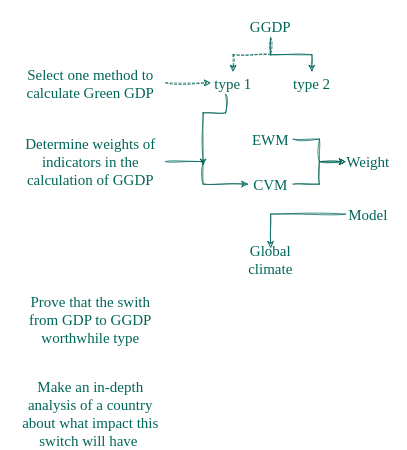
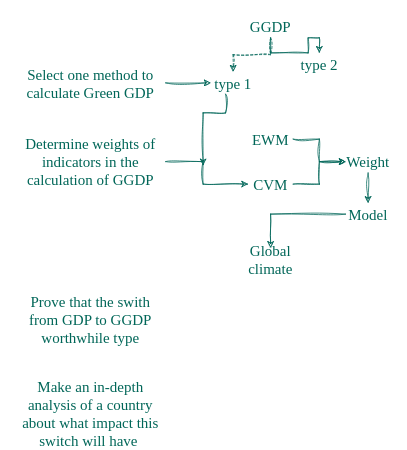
  <mxCell id="0" />
  <mxCell id="1" parent="0" />
  <mxCell id="2" style="edgeStyle=orthogonalEdgeStyle;rounded=0;sketch=1;hachureGap=4;jiggle=2;curveFitting=1;orthogonalLoop=1;jettySize=auto;html=1;strokeColor=#006658;fontFamily=Architects Daughter;fontSource=https%3A%2F%2Ffonts.googleapis.com%2Fcss%3Ffamily%3DArchitects%2BDaughter;fontSize=16;fontColor=#006658;fillColor=#21C0A5;" edge="1" parent="1"><mxGeometry relative="1" as="geometry"><mxPoint x="310" y="80" as="targetPoint" /><mxPoint x="310" y="80" as="sourcePoint" /></mxGeometry></mxCell>
- <mxCell id="3" style="edgeStyle=orthogonalEdgeStyle;rounded=0;sketch=1;hachureGap=4;jiggle=2;curveFitting=1;orthogonalLoop=1;jettySize=auto;html=1;strokeColor=#006658;fontFamily=Architects Daughter;fontSource=https%3A%2F%2Ffonts.googleapis.com%2Fcss%3Ffamily%3DArchitects%2BDaughter;fontSize=16;fontColor=#006658;fillColor=#21C0A5;dashed=1;" edge="1" parent="1" source="4" target="10"><mxGeometry relative="1" as="geometry"><mxPoint x="310" y="110" as="targetPoint" /><Array as="points" /></mxGeometry></mxCell>
+ <mxCell id="3" style="edgeStyle=orthogonalEdgeStyle;rounded=0;sketch=1;hachureGap=4;jiggle=2;curveFitting=1;orthogonalLoop=1;jettySize=auto;html=1;strokeColor=#006658;fontFamily=Architects Daughter;fontSource=https%3A%2F%2Ffonts.googleapis.com%2Fcss%3Ffamily%3DArchitects%2BDaughter;fontSize=16;fontColor=#006658;fillColor=#21C0A5;" edge="1" parent="1" source="4" target="10"><mxGeometry relative="1" as="geometry"><mxPoint x="310" y="110" as="targetPoint" /><Array as="points" /></mxGeometry></mxCell>
  <mxCell id="4" value="Select one method to calculate Green GDP" style="text;html=1;strokeColor=none;fillColor=none;align=center;verticalAlign=middle;whiteSpace=wrap;rounded=0;fontSize=20;fontFamily=Architects Daughter;labelBackgroundColor=none;fontColor=#006658;" vertex="1" parent="1"><mxGeometry x="20" y="80" width="200" height="60" as="geometry" /></mxCell>
  <mxCell id="5" style="edgeStyle=orthogonalEdgeStyle;rounded=0;sketch=1;hachureGap=4;jiggle=2;curveFitting=1;orthogonalLoop=1;jettySize=auto;html=1;strokeColor=#006658;fontFamily=Architects Daughter;fontSource=https%3A%2F%2Ffonts.googleapis.com%2Fcss%3Ffamily%3DArchitects%2BDaughter;fontSize=16;fontColor=#006658;fillColor=#21C0A5;" edge="1" parent="1" source="6" target="14"><mxGeometry relative="1" as="geometry"><Array as="points"><mxPoint x="270" y="215" /><mxPoint x="270" y="245" /></Array></mxGeometry></mxCell>
  <mxCell id="6" value="Determine weights of indicators in the calculation of GGDP" style="text;html=1;strokeColor=none;fillColor=none;align=center;verticalAlign=middle;whiteSpace=wrap;rounded=0;fontSize=20;fontFamily=Architects Daughter;labelBackgroundColor=none;fontColor=#006658;" vertex="1" parent="1"><mxGeometry x="20" y="200" width="200" height="30" as="geometry" /></mxCell>
  <mxCell id="7" value="Prove that the swith from GDP to GGDP worthwhile type" style="text;html=1;strokeColor=none;fillColor=none;align=center;verticalAlign=middle;whiteSpace=wrap;rounded=0;fontSize=20;fontFamily=Architects Daughter;labelBackgroundColor=none;fontColor=#006658;" vertex="1" parent="1"><mxGeometry x="20" y="410" width="200" height="30" as="geometry" /></mxCell>
  <mxCell id="8" value="Make an in-depth analysis of a country about what impact this switch will have&amp;nbsp;" style="text;html=1;strokeColor=none;fillColor=none;align=center;verticalAlign=middle;whiteSpace=wrap;rounded=0;fontSize=20;fontFamily=Architects Daughter;labelBackgroundColor=none;fontColor=#006658;" vertex="1" parent="1"><mxGeometry x="20" y="535" width="200" height="30" as="geometry" /></mxCell>
  <mxCell id="9" style="edgeStyle=orthogonalEdgeStyle;rounded=0;sketch=1;hachureGap=4;jiggle=2;curveFitting=1;orthogonalLoop=1;jettySize=auto;html=1;strokeColor=#006658;fontFamily=Architects Daughter;fontSource=https%3A%2F%2Ffonts.googleapis.com%2Fcss%3Ffamily%3DArchitects%2BDaughter;fontSize=16;fontColor=#006658;fillColor=#21C0A5;" edge="1" parent="1" source="10"><mxGeometry relative="1" as="geometry"><mxPoint x="270" y="220" as="targetPoint" /><Array as="points"><mxPoint x="300" y="150" /><mxPoint x="270" y="150" /></Array></mxGeometry></mxCell>
  <mxCell id="10" value="type 1" style="text;html=1;strokeColor=none;fillColor=none;align=center;verticalAlign=middle;whiteSpace=wrap;rounded=0;fontSize=20;fontFamily=Architects Daughter;fontColor=#006658;" vertex="1" parent="1"><mxGeometry x="280" y="95" width="60" height="30" as="geometry" /></mxCell>
  <mxCell id="11" style="edgeStyle=orthogonalEdgeStyle;rounded=0;sketch=1;hachureGap=4;jiggle=2;curveFitting=1;orthogonalLoop=1;jettySize=auto;html=1;strokeColor=#006658;fontFamily=Architects Daughter;fontSource=https%3A%2F%2Ffonts.googleapis.com%2Fcss%3Ffamily%3DArchitects%2BDaughter;fontSize=16;fontColor=#006658;fillColor=#21C0A5;" edge="1" parent="1" source="12" target="16"><mxGeometry relative="1" as="geometry" /></mxCell>
  <mxCell id="12" value="EWM" style="text;html=1;strokeColor=none;fillColor=none;align=center;verticalAlign=middle;whiteSpace=wrap;rounded=0;fontSize=20;fontFamily=Architects Daughter;fontColor=#006658;" vertex="1" parent="1"><mxGeometry x="330" y="170" width="60" height="30" as="geometry" /></mxCell>
  <mxCell id="13" style="edgeStyle=orthogonalEdgeStyle;rounded=0;sketch=1;hachureGap=4;jiggle=2;curveFitting=1;orthogonalLoop=1;jettySize=auto;html=1;strokeColor=#006658;fontFamily=Architects Daughter;fontSource=https%3A%2F%2Ffonts.googleapis.com%2Fcss%3Ffamily%3DArchitects%2BDaughter;fontSize=16;fontColor=#006658;fillColor=#21C0A5;" edge="1" parent="1" source="14" target="16"><mxGeometry relative="1" as="geometry" /></mxCell>
  <mxCell id="14" value="CVM" style="text;html=1;strokeColor=none;fillColor=none;align=center;verticalAlign=middle;whiteSpace=wrap;rounded=0;fontSize=20;fontFamily=Architects Daughter;fontColor=#006658;" vertex="1" parent="1"><mxGeometry x="330" y="230" width="60" height="30" as="geometry" /></mxCell>
+ <mxCell id="15" style="edgeStyle=orthogonalEdgeStyle;rounded=0;sketch=1;hachureGap=4;jiggle=2;curveFitting=1;orthogonalLoop=1;jettySize=auto;html=1;entryX=0.5;entryY=0;entryDx=0;entryDy=0;strokeColor=#006658;fontFamily=Architects Daughter;fontSource=https%3A%2F%2Ffonts.googleapis.com%2Fcss%3Ffamily%3DArchitects%2BDaughter;fontSize=16;fontColor=#006658;fillColor=#21C0A5;" edge="1" parent="1" source="16" target="22"><mxGeometry relative="1" as="geometry" /></mxCell>
  <mxCell id="16" value="Weight" style="text;html=1;strokeColor=none;fillColor=none;align=center;verticalAlign=middle;whiteSpace=wrap;rounded=0;fontSize=20;fontFamily=Architects Daughter;fontColor=#006658;" vertex="1" parent="1"><mxGeometry x="460" y="200" width="60" height="30" as="geometry" /></mxCell>
  <mxCell id="17" style="edgeStyle=orthogonalEdgeStyle;rounded=0;sketch=1;hachureGap=4;jiggle=2;curveFitting=1;orthogonalLoop=1;jettySize=auto;html=1;entryX=0.5;entryY=0;entryDx=0;entryDy=0;strokeColor=#006658;fontFamily=Architects Daughter;fontSource=https%3A%2F%2Ffonts.googleapis.com%2Fcss%3Ffamily%3DArchitects%2BDaughter;fontSize=16;fontColor=#006658;fillColor=#21C0A5;dashed=1;" edge="1" parent="1" source="19" target="10"><mxGeometry relative="1" as="geometry" /></mxCell>
  <mxCell id="18" style="edgeStyle=orthogonalEdgeStyle;rounded=0;sketch=1;hachureGap=4;jiggle=2;curveFitting=1;orthogonalLoop=1;jettySize=auto;html=1;entryX=0.5;entryY=0;entryDx=0;entryDy=0;strokeColor=#006658;fontFamily=Architects Daughter;fontSource=https%3A%2F%2Ffonts.googleapis.com%2Fcss%3Ffamily%3DArchitects%2BDaughter;fontSize=16;fontColor=#006658;fillColor=#21C0A5;" edge="1" parent="1" source="19" target="20"><mxGeometry relative="1" as="geometry" /></mxCell>
  <mxCell id="19" value="GGDP" style="text;html=1;strokeColor=none;fillColor=none;align=center;verticalAlign=middle;whiteSpace=wrap;rounded=0;fontSize=20;fontFamily=Architects Daughter;fontColor=#006658;" vertex="1" parent="1"><mxGeometry x="330" y="20" width="60" height="30" as="geometry" /></mxCell>
- <mxCell id="20" value="type 2" style="text;html=1;strokeColor=none;fillColor=none;align=center;verticalAlign=middle;whiteSpace=wrap;rounded=0;fontSize=20;fontFamily=Architects Daughter;fontColor=#006658;" vertex="1" parent="1"><mxGeometry x="380" y="95" width="70" height="30" as="geometry" /></mxCell>
+ <mxCell id="20" value="type 2" style="text;html=1;strokeColor=none;fillColor=none;align=center;verticalAlign=middle;whiteSpace=wrap;rounded=0;fontSize=20;fontFamily=Architects Daughter;fontColor=#006658;" vertex="1" parent="1"><mxGeometry x="390" y="70" width="70" height="30" as="geometry" /></mxCell>
  <mxCell id="21" value="" style="edgeStyle=orthogonalEdgeStyle;rounded=0;sketch=1;hachureGap=4;jiggle=2;curveFitting=1;orthogonalLoop=1;jettySize=auto;html=1;strokeColor=#006658;fontFamily=Architects Daughter;fontSource=https%3A%2F%2Ffonts.googleapis.com%2Fcss%3Ffamily%3DArchitects%2BDaughter;fontSize=16;fontColor=#006658;fillColor=#21C0A5;" edge="1" parent="1" source="22" target="23"><mxGeometry relative="1" as="geometry" /></mxCell>
  <mxCell id="22" value="Model" style="text;html=1;strokeColor=none;fillColor=none;align=center;verticalAlign=middle;whiteSpace=wrap;rounded=0;fontSize=20;fontFamily=Architects Daughter;fontColor=#006658;" vertex="1" parent="1"><mxGeometry x="460" y="270" width="60" height="30" as="geometry" /></mxCell>
  <mxCell id="23" value="Global climate" style="text;html=1;strokeColor=none;fillColor=none;align=center;verticalAlign=middle;whiteSpace=wrap;rounded=0;fontSize=20;fontFamily=Architects Daughter;fontColor=#006658;" vertex="1" parent="1"><mxGeometry x="330" y="330" width="60" height="30" as="geometry" /></mxCell>
